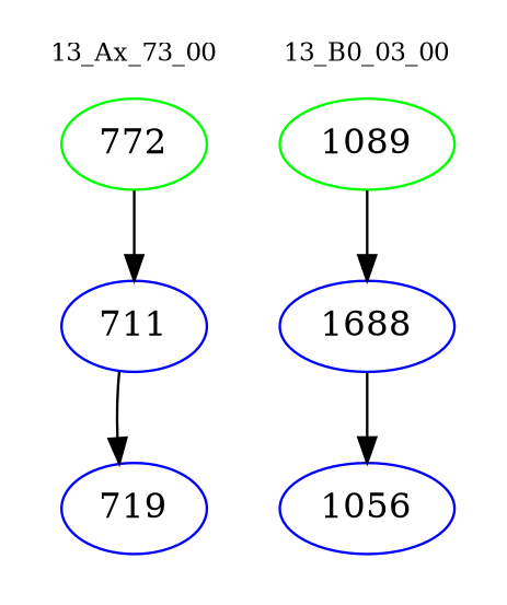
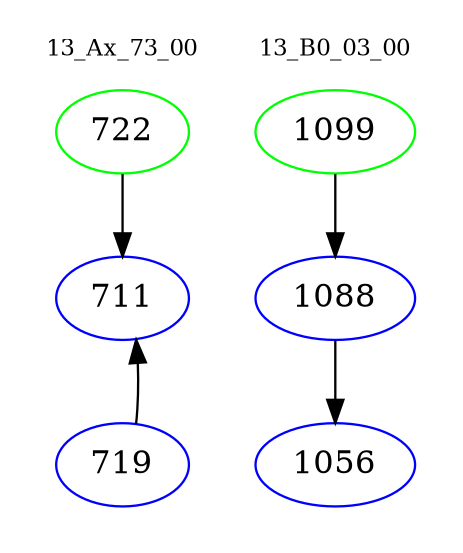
  digraph {
    node [color=blue]
    edge [color=black]
-   n1 [color=green label=772]
+   n1 [color=green label=722]
    n2 [label=711]
    n3 [label=719]
-   n4 [color=green label=1089]
-   n5 [label=1688]
+   n4 [color=green label=1099]
+   n5 [label=1088]
    n6 [label=1056]
    subgraph cluster_1 {
      color=white
      fontsize=10
      label="13_Ax_73_00"
      n1
      n2
      n3
    }
    subgraph cluster_2 {
      color=white
      fontsize=10
      label="13_B0_03_00"
      n4
      n5
      n6
    }
    n1 -> n2
-   n2 -> n3
+   n3 -> n2
    n4 -> n5
    n5 -> n6
  }
